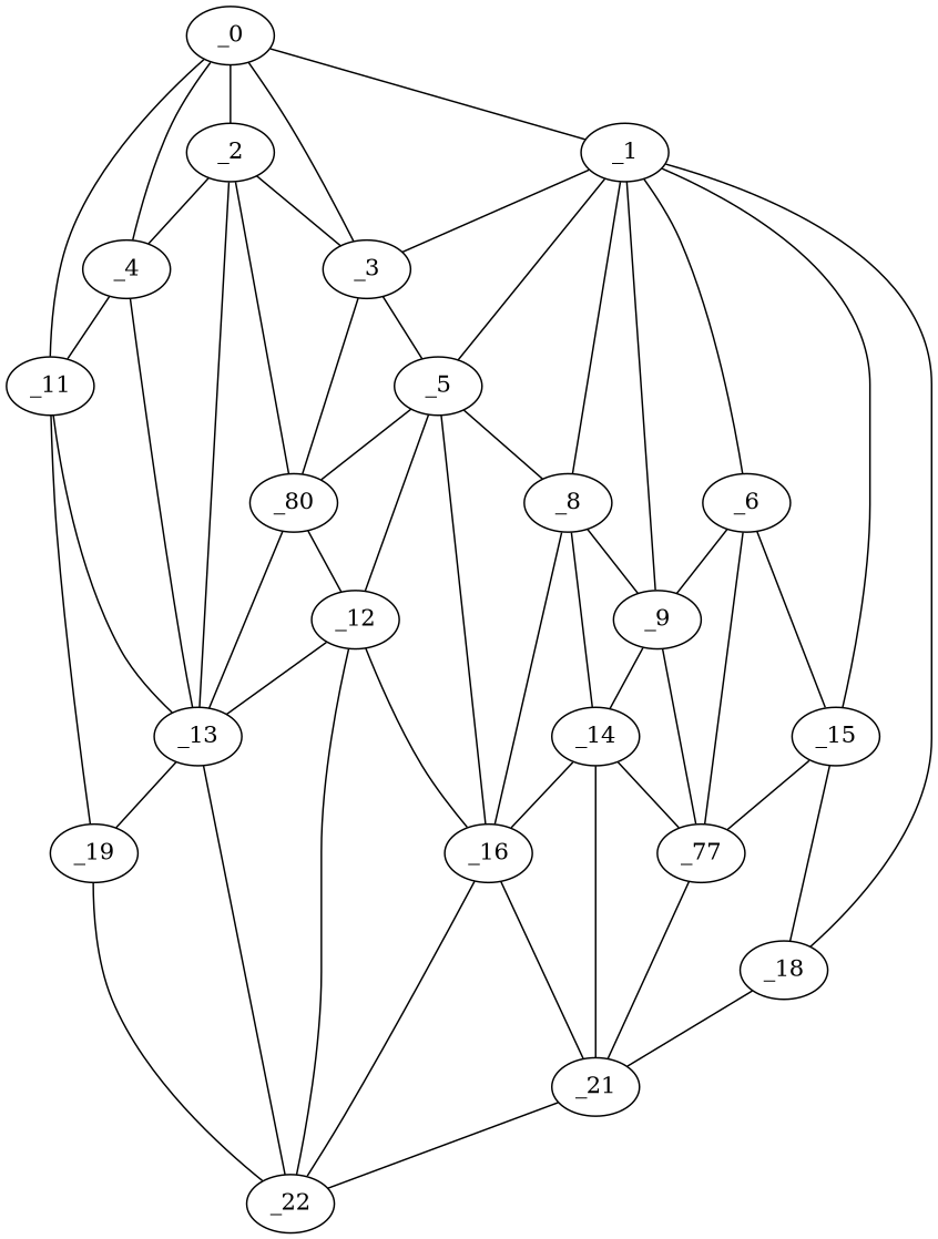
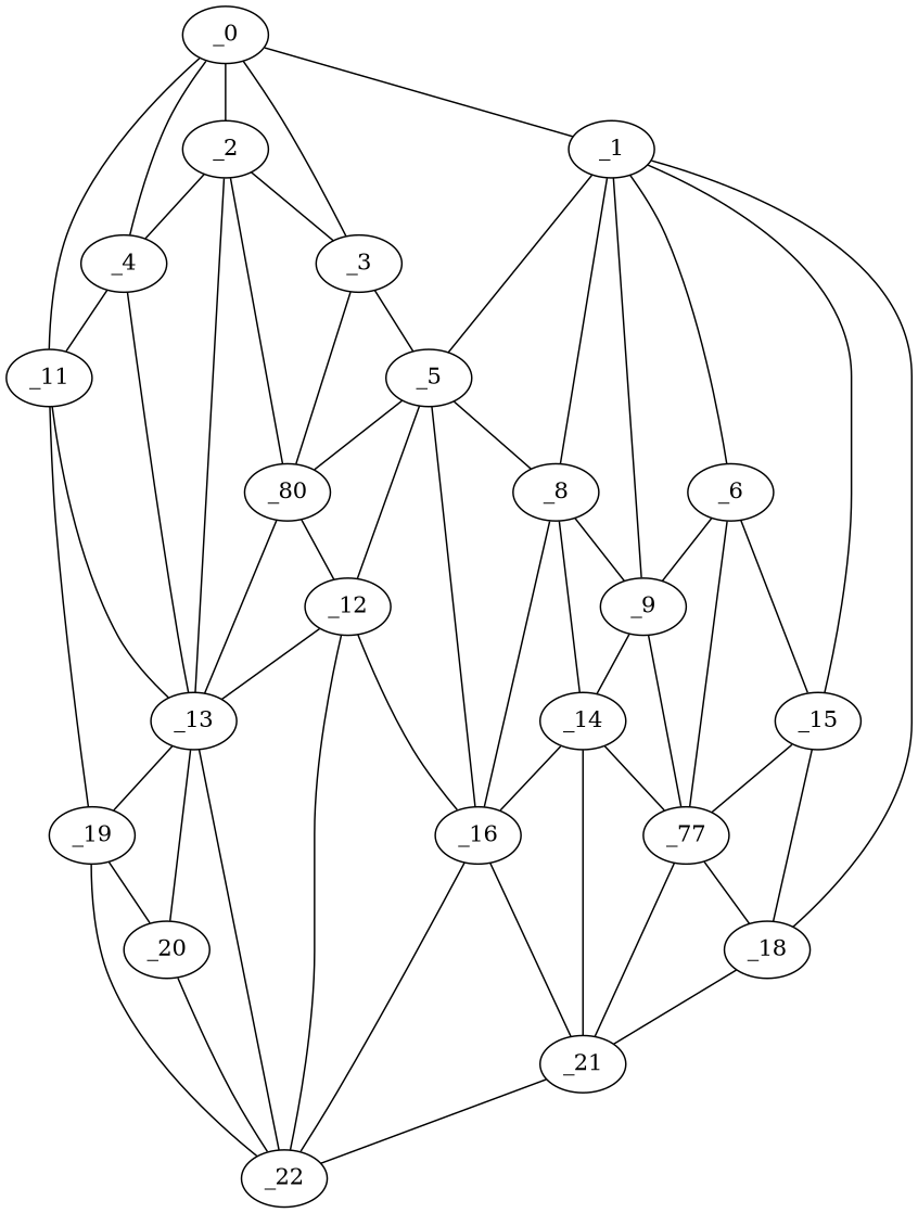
  graph {
    node [x=35 y=7]
    edge [valence=2]
    _0 [y=34]
    _1 [y=117]
    _2 [x=37 y=45]
    _3 [x=37 y=62]
    _4 [x=39 y=30]
    _11 [x=47]
    _5 [x=42 y=79]
    _6 [x=42 y=112]
    _8 [x=43 y=93]
    _9 [x=43 y=104]
    _15 [x=66 y=116]
    _18 [x=82 y=126]
    n13 [label=_80 x=45 y=67]
    _13 [x=64 y=31]
    _19 [x=85]
    _12 [x=63 y=71]
    _16 [x=67 y=84]
    n18 [label=_77 x=67 y=107]
    _14 [x=66 y=96]
    _21 [x=95 y=115]
    _22 [x=97 y=32]
+   _20 [x=89 y=25]
    _0 -- _1 [valence=1]
    _0 -- _2 [valence=1]
    _0 -- _3 [valence=1]
    _0 -- _4
    _0 -- _11 [valence=1]
-   _1 -- _3
    _1 -- _5 [valence=1]
    _1 -- _6
    _1 -- _8
    _1 -- _9
    _1 -- _15
    _1 -- _18 [valence=1]
    _2 -- _3
    _2 -- _4
    _2 -- n13
    _2 -- _13
    _3 -- _5
    _3 -- n13
    _4 -- _11 [valence=1]
    _4 -- _13 [valence=1]
    _11 -- _13
    _11 -- _19 [valence=1]
    _5 -- _8 [valence=1]
    _5 -- n13
    _5 -- _12
    _5 -- _16
    _6 -- _9
    _6 -- _15 [valence=1]
    _6 -- n18 [valence=1]
    _8 -- _9
    _8 -- _16
    _8 -- _14
    _9 -- n18
    _9 -- _14 [valence=1]
    _15 -- _18 [valence=1]
    _15 -- n18
    _18 -- _21 [valence=1]
    n13 -- _13 [valence=1]
    n13 -- _12
    _13 -- _19
    _13 -- _22 [valence=1]
+   _13 -- _20
    _19 -- _22 [valence=1]
+   _19 -- _20 [valence=1]
    _12 -- _13
    _12 -- _16 [valence=1]
    _12 -- _22
    _16 -- _21 [valence=1]
    _16 -- _22
+   n18 -- _18
    n18 -- _21 [valence=1]
    _14 -- _16
    _14 -- n18
    _14 -- _21
    _21 -- _22 [valence=1]
+   _20 -- _22
  }
